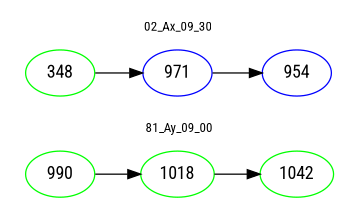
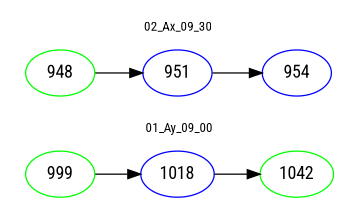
  digraph {
    fontname="Roboto Condensed"
    rankdir=LR
    node [color=green fontname="Roboto Condensed"]
    edge [color=black fontname="Roboto Condensed"]
-   n1 [label=990]
-   n2 [label=1018]
+   n1 [label=999]
+   n2 [color=blue label=1018]
    n3 [label=1042]
-   n4 [label=348]
-   n5 [color=blue label=971]
+   n4 [label=948]
+   n5 [color=blue label=951]
    n6 [color=blue label=954]
    subgraph cluster_1 {
      color=white
      fontsize=10
-     label="81_Ay_09_00"
+     label="01_Ay_09_00"
      n1
      n2
      n3
    }
    subgraph cluster_2 {
      color=white
      fontsize=10
      label="02_Ax_09_30"
      n4
      n5
      n6
    }
    n1 -> n2
    n2 -> n3
    n4 -> n5
    n5 -> n6
  }
